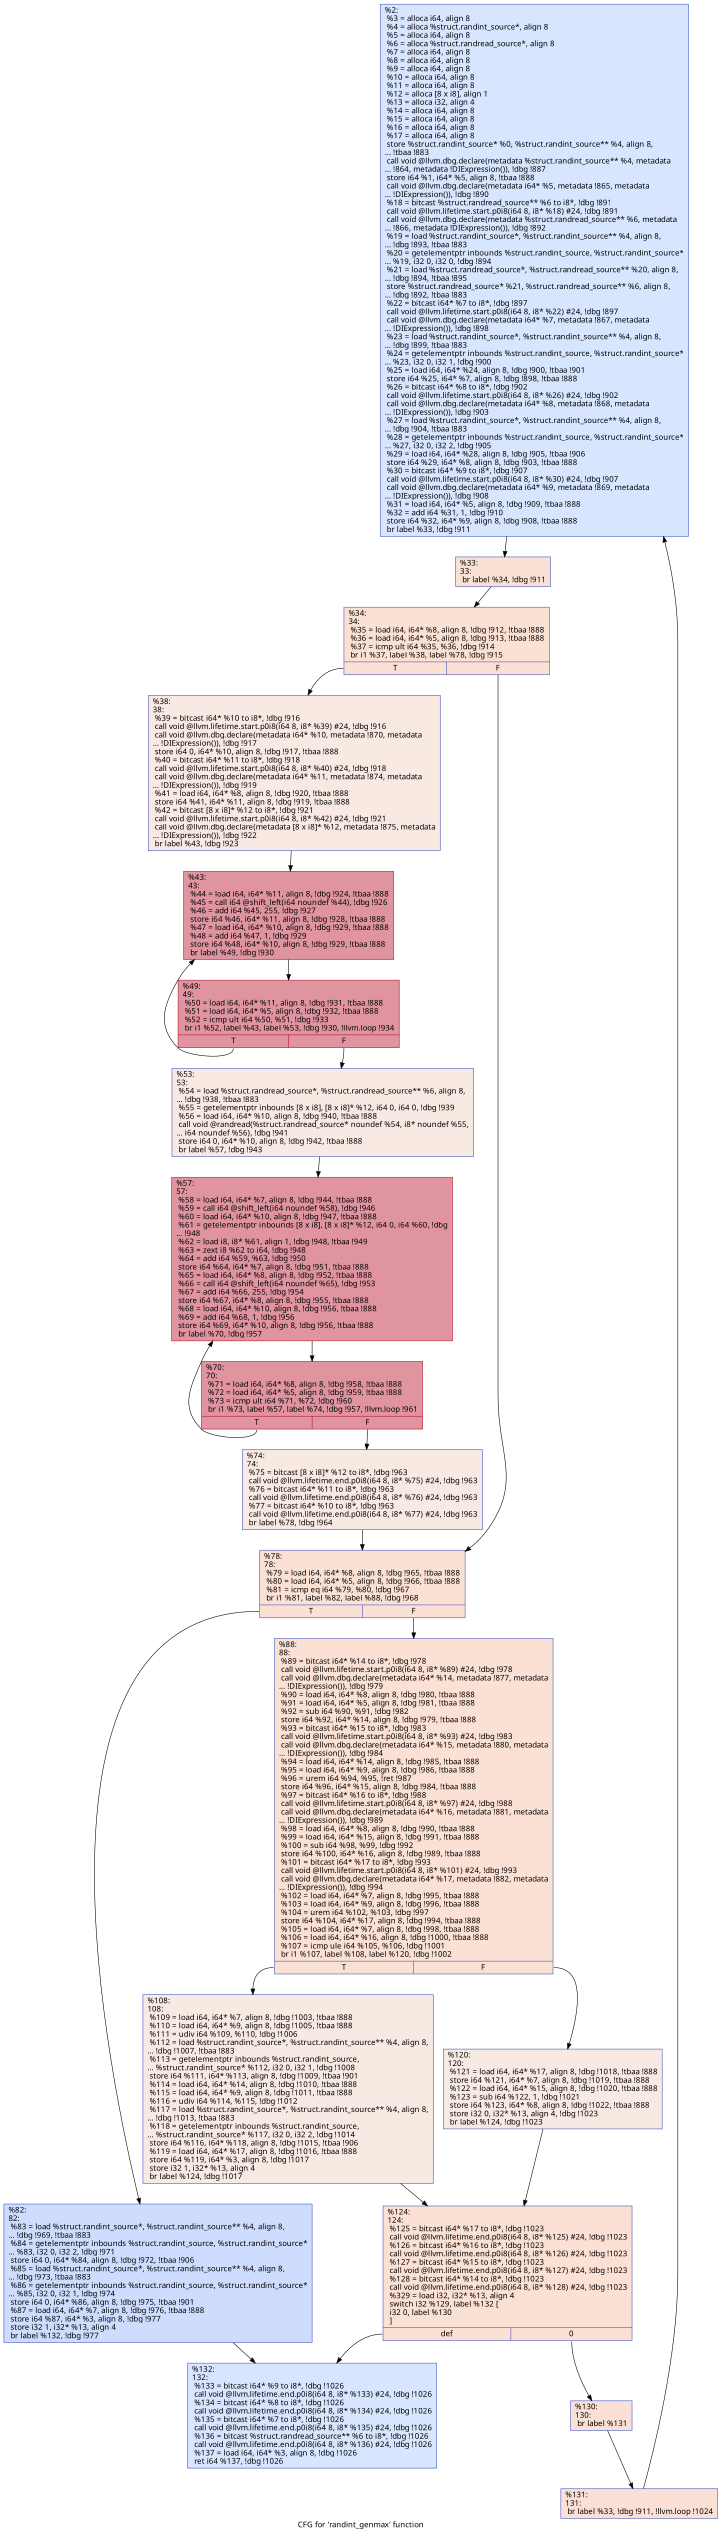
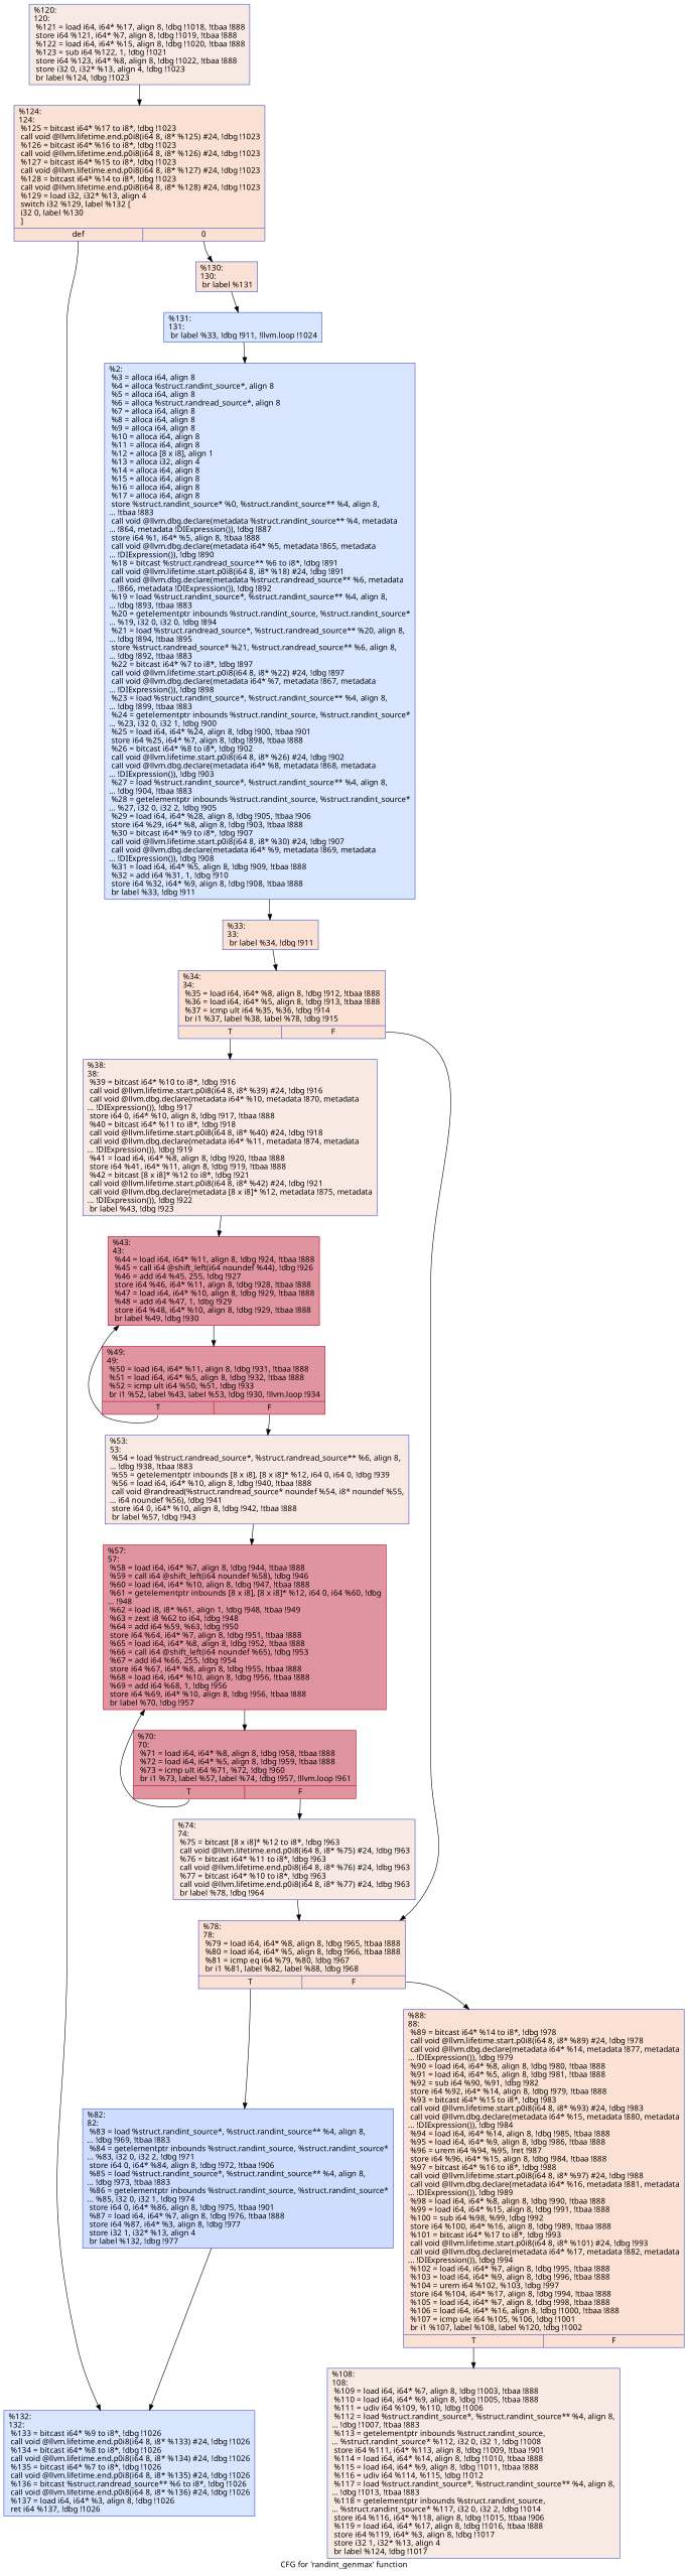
  digraph {
    fontname="Noto Sans"
    label="CFG for 'randint_genmax' function"
    node [color="#3d50c3ff" fillcolor="#f7b99e70" fontname="Noto Sans" shape=record style=filled]
    edge [fontname="Noto Sans"]
    n1 [fillcolor="#a7c5fe70" label="{%2:\l  %3 = alloca i64, align 8\l  %4 = alloca %struct.randint_source*, align 8\l  %5 = alloca i64, align 8\l  %6 = alloca %struct.randread_source*, align 8\l  %7 = alloca i64, align 8\l  %8 = alloca i64, align 8\l  %9 = alloca i64, align 8\l  %10 = alloca i64, align 8\l  %11 = alloca i64, align 8\l  %12 = alloca [8 x i8], align 1\l  %13 = alloca i32, align 4\l  %14 = alloca i64, align 8\l  %15 = alloca i64, align 8\l  %16 = alloca i64, align 8\l  %17 = alloca i64, align 8\l  store %struct.randint_source* %0, %struct.randint_source** %4, align 8,\l... !tbaa !883\l  call void @llvm.dbg.declare(metadata %struct.randint_source** %4, metadata\l... !864, metadata !DIExpression()), !dbg !887\l  store i64 %1, i64* %5, align 8, !tbaa !888\l  call void @llvm.dbg.declare(metadata i64* %5, metadata !865, metadata\l... !DIExpression()), !dbg !890\l  %18 = bitcast %struct.randread_source** %6 to i8*, !dbg !891\l  call void @llvm.lifetime.start.p0i8(i64 8, i8* %18) #24, !dbg !891\l  call void @llvm.dbg.declare(metadata %struct.randread_source** %6, metadata\l... !866, metadata !DIExpression()), !dbg !892\l  %19 = load %struct.randint_source*, %struct.randint_source** %4, align 8,\l... !dbg !893, !tbaa !883\l  %20 = getelementptr inbounds %struct.randint_source, %struct.randint_source*\l... %19, i32 0, i32 0, !dbg !894\l  %21 = load %struct.randread_source*, %struct.randread_source** %20, align 8,\l... !dbg !894, !tbaa !895\l  store %struct.randread_source* %21, %struct.randread_source** %6, align 8,\l... !dbg !892, !tbaa !883\l  %22 = bitcast i64* %7 to i8*, !dbg !897\l  call void @llvm.lifetime.start.p0i8(i64 8, i8* %22) #24, !dbg !897\l  call void @llvm.dbg.declare(metadata i64* %7, metadata !867, metadata\l... !DIExpression()), !dbg !898\l  %23 = load %struct.randint_source*, %struct.randint_source** %4, align 8,\l... !dbg !899, !tbaa !883\l  %24 = getelementptr inbounds %struct.randint_source, %struct.randint_source*\l... %23, i32 0, i32 1, !dbg !900\l  %25 = load i64, i64* %24, align 8, !dbg !900, !tbaa !901\l  store i64 %25, i64* %7, align 8, !dbg !898, !tbaa !888\l  %26 = bitcast i64* %8 to i8*, !dbg !902\l  call void @llvm.lifetime.start.p0i8(i64 8, i8* %26) #24, !dbg !902\l  call void @llvm.dbg.declare(metadata i64* %8, metadata !868, metadata\l... !DIExpression()), !dbg !903\l  %27 = load %struct.randint_source*, %struct.randint_source** %4, align 8,\l... !dbg !904, !tbaa !883\l  %28 = getelementptr inbounds %struct.randint_source, %struct.randint_source*\l... %27, i32 0, i32 2, !dbg !905\l  %29 = load i64, i64* %28, align 8, !dbg !905, !tbaa !906\l  store i64 %29, i64* %8, align 8, !dbg !903, !tbaa !888\l  %30 = bitcast i64* %9 to i8*, !dbg !907\l  call void @llvm.lifetime.start.p0i8(i64 8, i8* %30) #24, !dbg !907\l  call void @llvm.dbg.declare(metadata i64* %9, metadata !869, metadata\l... !DIExpression()), !dbg !908\l  %31 = load i64, i64* %5, align 8, !dbg !909, !tbaa !888\l  %32 = add i64 %31, 1, !dbg !910\l  store i64 %32, i64* %9, align 8, !dbg !908, !tbaa !888\l  br label %33, !dbg !911\l}"]
    n2 [label="{%33:\l33:                                               \l  br label %34, !dbg !911\l}"]
    n3 [label="{%34:\l34:                                               \l  %35 = load i64, i64* %8, align 8, !dbg !912, !tbaa !888\l  %36 = load i64, i64* %5, align 8, !dbg !913, !tbaa !888\l  %37 = icmp ult i64 %35, %36, !dbg !914\l  br i1 %37, label %38, label %78, !dbg !915\l|{<s0>T|<s1>F}}"]
    n4 [fillcolor="#efcebd70" label="{%38:\l38:                                               \l  %39 = bitcast i64* %10 to i8*, !dbg !916\l  call void @llvm.lifetime.start.p0i8(i64 8, i8* %39) #24, !dbg !916\l  call void @llvm.dbg.declare(metadata i64* %10, metadata !870, metadata\l... !DIExpression()), !dbg !917\l  store i64 0, i64* %10, align 8, !dbg !917, !tbaa !888\l  %40 = bitcast i64* %11 to i8*, !dbg !918\l  call void @llvm.lifetime.start.p0i8(i64 8, i8* %40) #24, !dbg !918\l  call void @llvm.dbg.declare(metadata i64* %11, metadata !874, metadata\l... !DIExpression()), !dbg !919\l  %41 = load i64, i64* %8, align 8, !dbg !920, !tbaa !888\l  store i64 %41, i64* %11, align 8, !dbg !919, !tbaa !888\l  %42 = bitcast [8 x i8]* %12 to i8*, !dbg !921\l  call void @llvm.lifetime.start.p0i8(i64 8, i8* %42) #24, !dbg !921\l  call void @llvm.dbg.declare(metadata [8 x i8]* %12, metadata !875, metadata\l... !DIExpression()), !dbg !922\l  br label %43, !dbg !923\l}"]
    n5 [label="{%78:\l78:                                               \l  %79 = load i64, i64* %8, align 8, !dbg !965, !tbaa !888\l  %80 = load i64, i64* %5, align 8, !dbg !966, !tbaa !888\l  %81 = icmp eq i64 %79, %80, !dbg !967\l  br i1 %81, label %82, label %88, !dbg !968\l|{<s0>T|<s1>F}}"]
    n6 [color="#b70d28ff" fillcolor="#b70d2870" label="{%43:\l43:                                               \l  %44 = load i64, i64* %11, align 8, !dbg !924, !tbaa !888\l  %45 = call i64 @shift_left(i64 noundef %44), !dbg !926\l  %46 = add i64 %45, 255, !dbg !927\l  store i64 %46, i64* %11, align 8, !dbg !928, !tbaa !888\l  %47 = load i64, i64* %10, align 8, !dbg !929, !tbaa !888\l  %48 = add i64 %47, 1, !dbg !929\l  store i64 %48, i64* %10, align 8, !dbg !929, !tbaa !888\l  br label %49, !dbg !930\l}"]
    n7 [fillcolor="#8fb1fe70" label="{%82:\l82:                                               \l  %83 = load %struct.randint_source*, %struct.randint_source** %4, align 8,\l... !dbg !969, !tbaa !883\l  %84 = getelementptr inbounds %struct.randint_source, %struct.randint_source*\l... %83, i32 0, i32 2, !dbg !971\l  store i64 0, i64* %84, align 8, !dbg !972, !tbaa !906\l  %85 = load %struct.randint_source*, %struct.randint_source** %4, align 8,\l... !dbg !973, !tbaa !883\l  %86 = getelementptr inbounds %struct.randint_source, %struct.randint_source*\l... %85, i32 0, i32 1, !dbg !974\l  store i64 0, i64* %86, align 8, !dbg !975, !tbaa !901\l  %87 = load i64, i64* %7, align 8, !dbg !976, !tbaa !888\l  store i64 %87, i64* %3, align 8, !dbg !977\l  store i32 1, i32* %13, align 4\l  br label %132, !dbg !977\l}"]
    n8 [label="{%88:\l88:                                               \l  %89 = bitcast i64* %14 to i8*, !dbg !978\l  call void @llvm.lifetime.start.p0i8(i64 8, i8* %89) #24, !dbg !978\l  call void @llvm.dbg.declare(metadata i64* %14, metadata !877, metadata\l... !DIExpression()), !dbg !979\l  %90 = load i64, i64* %8, align 8, !dbg !980, !tbaa !888\l  %91 = load i64, i64* %5, align 8, !dbg !981, !tbaa !888\l  %92 = sub i64 %90, %91, !dbg !982\l  store i64 %92, i64* %14, align 8, !dbg !979, !tbaa !888\l  %93 = bitcast i64* %15 to i8*, !dbg !983\l  call void @llvm.lifetime.start.p0i8(i64 8, i8* %93) #24, !dbg !983\l  call void @llvm.dbg.declare(metadata i64* %15, metadata !880, metadata\l... !DIExpression()), !dbg !984\l  %94 = load i64, i64* %14, align 8, !dbg !985, !tbaa !888\l  %95 = load i64, i64* %9, align 8, !dbg !986, !tbaa !888\l  %96 = urem i64 %94, %95, !ret !987\l  store i64 %96, i64* %15, align 8, !dbg !984, !tbaa !888\l  %97 = bitcast i64* %16 to i8*, !dbg !988\l  call void @llvm.lifetime.start.p0i8(i64 8, i8* %97) #24, !dbg !988\l  call void @llvm.dbg.declare(metadata i64* %16, metadata !881, metadata\l... !DIExpression()), !dbg !989\l  %98 = load i64, i64* %8, align 8, !dbg !990, !tbaa !888\l  %99 = load i64, i64* %15, align 8, !dbg !991, !tbaa !888\l  %100 = sub i64 %98, %99, !dbg !992\l  store i64 %100, i64* %16, align 8, !dbg !989, !tbaa !888\l  %101 = bitcast i64* %17 to i8*, !dbg !993\l  call void @llvm.lifetime.start.p0i8(i64 8, i8* %101) #24, !dbg !993\l  call void @llvm.dbg.declare(metadata i64* %17, metadata !882, metadata\l... !DIExpression()), !dbg !994\l  %102 = load i64, i64* %7, align 8, !dbg !995, !tbaa !888\l  %103 = load i64, i64* %9, align 8, !dbg !996, !tbaa !888\l  %104 = urem i64 %102, %103, !dbg !997\l  store i64 %104, i64* %17, align 8, !dbg !994, !tbaa !888\l  %105 = load i64, i64* %7, align 8, !dbg !998, !tbaa !888\l  %106 = load i64, i64* %16, align 8, !dbg !1000, !tbaa !888\l  %107 = icmp ule i64 %105, %106, !dbg !1001\l  br i1 %107, label %108, label %120, !dbg !1002\l|{<s0>T|<s1>F}}"]
    n9 [color="#b70d28ff" fillcolor="#b70d2870" label="{%49:\l49:                                               \l  %50 = load i64, i64* %11, align 8, !dbg !931, !tbaa !888\l  %51 = load i64, i64* %5, align 8, !dbg !932, !tbaa !888\l  %52 = icmp ult i64 %50, %51, !dbg !933\l  br i1 %52, label %43, label %53, !dbg !930, !llvm.loop !934\l|{<s0>T|<s1>F}}"]
    n10 [fillcolor="#a7c5fe70" label="{%132:\l132:                                              \l  %133 = bitcast i64* %9 to i8*, !dbg !1026\l  call void @llvm.lifetime.end.p0i8(i64 8, i8* %133) #24, !dbg !1026\l  %134 = bitcast i64* %8 to i8*, !dbg !1026\l  call void @llvm.lifetime.end.p0i8(i64 8, i8* %134) #24, !dbg !1026\l  %135 = bitcast i64* %7 to i8*, !dbg !1026\l  call void @llvm.lifetime.end.p0i8(i64 8, i8* %135) #24, !dbg !1026\l  %136 = bitcast %struct.randread_source** %6 to i8*, !dbg !1026\l  call void @llvm.lifetime.end.p0i8(i64 8, i8* %136) #24, !dbg !1026\l  %137 = load i64, i64* %3, align 8, !dbg !1026\l  ret i64 %137, !dbg !1026\l}"]
    n11 [fillcolor="#eed0c070" label="{%108:\l108:                                              \l  %109 = load i64, i64* %7, align 8, !dbg !1003, !tbaa !888\l  %110 = load i64, i64* %9, align 8, !dbg !1005, !tbaa !888\l  %111 = udiv i64 %109, %110, !dbg !1006\l  %112 = load %struct.randint_source*, %struct.randint_source** %4, align 8,\l... !dbg !1007, !tbaa !883\l  %113 = getelementptr inbounds %struct.randint_source,\l... %struct.randint_source* %112, i32 0, i32 1, !dbg !1008\l  store i64 %111, i64* %113, align 8, !dbg !1009, !tbaa !901\l  %114 = load i64, i64* %14, align 8, !dbg !1010, !tbaa !888\l  %115 = load i64, i64* %9, align 8, !dbg !1011, !tbaa !888\l  %116 = udiv i64 %114, %115, !dbg !1012\l  %117 = load %struct.randint_source*, %struct.randint_source** %4, align 8,\l... !dbg !1013, !tbaa !883\l  %118 = getelementptr inbounds %struct.randint_source,\l... %struct.randint_source* %117, i32 0, i32 2, !dbg !1014\l  store i64 %116, i64* %118, align 8, !dbg !1015, !tbaa !906\l  %119 = load i64, i64* %17, align 8, !dbg !1016, !tbaa !888\l  store i64 %119, i64* %3, align 8, !dbg !1017\l  store i32 1, i32* %13, align 4\l  br label %124, !dbg !1017\l}"]
    n12 [fillcolor="#eed0c070" label="{%120:\l120:                                              \l  %121 = load i64, i64* %17, align 8, !dbg !1018, !tbaa !888\l  store i64 %121, i64* %7, align 8, !dbg !1019, !tbaa !888\l  %122 = load i64, i64* %15, align 8, !dbg !1020, !tbaa !888\l  %123 = sub i64 %122, 1, !dbg !1021\l  store i64 %123, i64* %8, align 8, !dbg !1022, !tbaa !888\l  store i32 0, i32* %13, align 4, !dbg !1023\l  br label %124, !dbg !1023\l}"]
    n13 [fillcolor="#efcebd70" label="{%53:\l53:                                               \l  %54 = load %struct.randread_source*, %struct.randread_source** %6, align 8,\l... !dbg !938, !tbaa !883\l  %55 = getelementptr inbounds [8 x i8], [8 x i8]* %12, i64 0, i64 0, !dbg !939\l  %56 = load i64, i64* %10, align 8, !dbg !940, !tbaa !888\l  call void @randread(%struct.randread_source* noundef %54, i8* noundef %55,\l... i64 noundef %56), !dbg !941\l  store i64 0, i64* %10, align 8, !dbg !942, !tbaa !888\l  br label %57, !dbg !943\l}"]
    n14 [color="#b70d28ff" fillcolor="#b70d2870" label="{%57:\l57:                                               \l  %58 = load i64, i64* %7, align 8, !dbg !944, !tbaa !888\l  %59 = call i64 @shift_left(i64 noundef %58), !dbg !946\l  %60 = load i64, i64* %10, align 8, !dbg !947, !tbaa !888\l  %61 = getelementptr inbounds [8 x i8], [8 x i8]* %12, i64 0, i64 %60, !dbg\l... !948\l  %62 = load i8, i8* %61, align 1, !dbg !948, !tbaa !949\l  %63 = zext i8 %62 to i64, !dbg !948\l  %64 = add i64 %59, %63, !dbg !950\l  store i64 %64, i64* %7, align 8, !dbg !951, !tbaa !888\l  %65 = load i64, i64* %8, align 8, !dbg !952, !tbaa !888\l  %66 = call i64 @shift_left(i64 noundef %65), !dbg !953\l  %67 = add i64 %66, 255, !dbg !954\l  store i64 %67, i64* %8, align 8, !dbg !955, !tbaa !888\l  %68 = load i64, i64* %10, align 8, !dbg !956, !tbaa !888\l  %69 = add i64 %68, 1, !dbg !956\l  store i64 %69, i64* %10, align 8, !dbg !956, !tbaa !888\l  br label %70, !dbg !957\l}"]
    n15 [color="#b70d28ff" fillcolor="#b70d2870" label="{%70:\l70:                                               \l  %71 = load i64, i64* %8, align 8, !dbg !958, !tbaa !888\l  %72 = load i64, i64* %5, align 8, !dbg !959, !tbaa !888\l  %73 = icmp ult i64 %71, %72, !dbg !960\l  br i1 %73, label %57, label %74, !dbg !957, !llvm.loop !961\l|{<s0>T|<s1>F}}"]
    n16 [fillcolor="#efcebd70" label="{%74:\l74:                                               \l  %75 = bitcast [8 x i8]* %12 to i8*, !dbg !963\l  call void @llvm.lifetime.end.p0i8(i64 8, i8* %75) #24, !dbg !963\l  %76 = bitcast i64* %11 to i8*, !dbg !963\l  call void @llvm.lifetime.end.p0i8(i64 8, i8* %76) #24, !dbg !963\l  %77 = bitcast i64* %10 to i8*, !dbg !963\l  call void @llvm.lifetime.end.p0i8(i64 8, i8* %77) #24, !dbg !963\l  br label %78, !dbg !964\l}"]
-   n17 [label="{%124:\l124:                                              \l  %125 = bitcast i64* %17 to i8*, !dbg !1023\l  call void @llvm.lifetime.end.p0i8(i64 8, i8* %125) #24, !dbg !1023\l  %126 = bitcast i64* %16 to i8*, !dbg !1023\l  call void @llvm.lifetime.end.p0i8(i64 8, i8* %126) #24, !dbg !1023\l  %127 = bitcast i64* %15 to i8*, !dbg !1023\l  call void @llvm.lifetime.end.p0i8(i64 8, i8* %127) #24, !dbg !1023\l  %128 = bitcast i64* %14 to i8*, !dbg !1023\l  call void @llvm.lifetime.end.p0i8(i64 8, i8* %128) #24, !dbg !1023\l  %329 = load i32, i32* %13, align 4\l  switch i32 %129, label %132 [\l    i32 0, label %130\l  ]\l|{<s0>def|<s1>0}}"]
+   n17 [label="{%124:\l124:                                              \l  %125 = bitcast i64* %17 to i8*, !dbg !1023\l  call void @llvm.lifetime.end.p0i8(i64 8, i8* %125) #24, !dbg !1023\l  %126 = bitcast i64* %16 to i8*, !dbg !1023\l  call void @llvm.lifetime.end.p0i8(i64 8, i8* %126) #24, !dbg !1023\l  %127 = bitcast i64* %15 to i8*, !dbg !1023\l  call void @llvm.lifetime.end.p0i8(i64 8, i8* %127) #24, !dbg !1023\l  %128 = bitcast i64* %14 to i8*, !dbg !1023\l  call void @llvm.lifetime.end.p0i8(i64 8, i8* %128) #24, !dbg !1023\l  %129 = load i32, i32* %13, align 4\l  switch i32 %129, label %132 [\l    i32 0, label %130\l  ]\l|{<s0>def|<s1>0}}"]
    n18 [fillcolor="#f7bca170" label="{%130:\l130:                                              \l  br label %131\l}"]
-   n19 [fillcolor="#f7bca170" label="{%131:\l131:                                              \l  br label %33, !dbg !911, !llvm.loop !1024\l}"]
+   n19 [fillcolor="#a7c5fe70" label="{%131:\l131:                                              \l  br label %33, !dbg !911, !llvm.loop !1024\l}"]
    n1 -> n2
    n2 -> n3
    n3 -> n4 [tailport=s0]
    n3 -> n5 [tailport=s1]
    n4 -> n6
    n5 -> n7 [tailport=s0]
    n5 -> n8 [tailport=s1]
    n6 -> n9
    n7 -> n10
    n8 -> n11 [tailport=s0]
-   n8 -> n12 [tailport=s1]
    n9 -> n6 [tailport=s0]
    n9 -> n13 [tailport=s1]
-   n11 -> n17
    n12 -> n17
    n13 -> n14
    n14 -> n15
    n15 -> n14 [tailport=s0]
    n15 -> n16 [tailport=s1]
    n16 -> n5
    n17 -> n10 [tailport=s0]
    n17 -> n18 [tailport=s1]
    n18 -> n19
    n19 -> n1
  }
